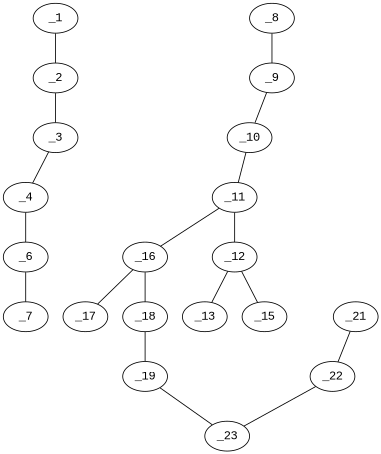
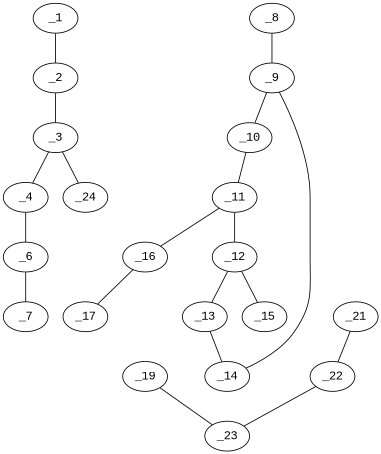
  graph {
    fontname="Liberation Mono"
    node [charge=0 chem=1 fontname="Liberation Mono" symbol="C  " x=4.5981 y=-3.1682]
    edge [fontname="Liberation Mono" valence=1]
    _1 [x=7.4128 y=-4.3706]
    _2 [chem=2 symbol="O  " x=7.9128 y=-3.5046]
    _3 [x=7.2437 y=-2.7615]
    _4 [x=6.3301]
+   _24 [x=7.4516 y=-1.7833]
    _6 [x=5.4641 y=-2.6682]
    _7 [chem=5 symbol="S  "]
    _8 [chem=4 symbol="N  " x=5.4641 y=-1.6682]
    _9 [y=-1.1682]
    _10 [y=-0.1682]
+   _14 [x=3.732 y=-1.6682]
    _11 [x=3.7321 y=0.3318]
    _12 [x=2.866 y=-0.1682]
    _16 [x=3.7321 y=1.3318]
    _13 [x=2.866 y=-1.1682]
    _15 [chem=7 symbol="Cl " x=2 y=0.3318]
    _17 [chem=2 symbol="O  " x=2.866 y=1.8318]
-   _18 [chem=2 symbol="O  " y=1.8318]
    _19 [y=2.8318]
    _23 [x=5.4071 y=3.4196]
    _21 [x=4.0981 y=4.3706]
    _22 [x=5.0981 y=4.3706]
    _1 -- _2
    _2 -- _3
    _3 -- _4 [valence=2]
+   _3 -- _24
    _4 -- _6
    _6 -- _7 [valence=2]
    _8 -- _9
    _9 -- _10
+   _9 -- _14 [valence=2]
    _10 -- _11 [valence=2]
    _11 -- _12
    _11 -- _16
    _12 -- _13 [valence=2]
    _12 -- _15
    _16 -- _17 [valence=2]
-   _16 -- _18
-   _18 -- _19
+   _13 -- _14
    _19 -- _23
    _21 -- _22
    _22 -- _23
  }
